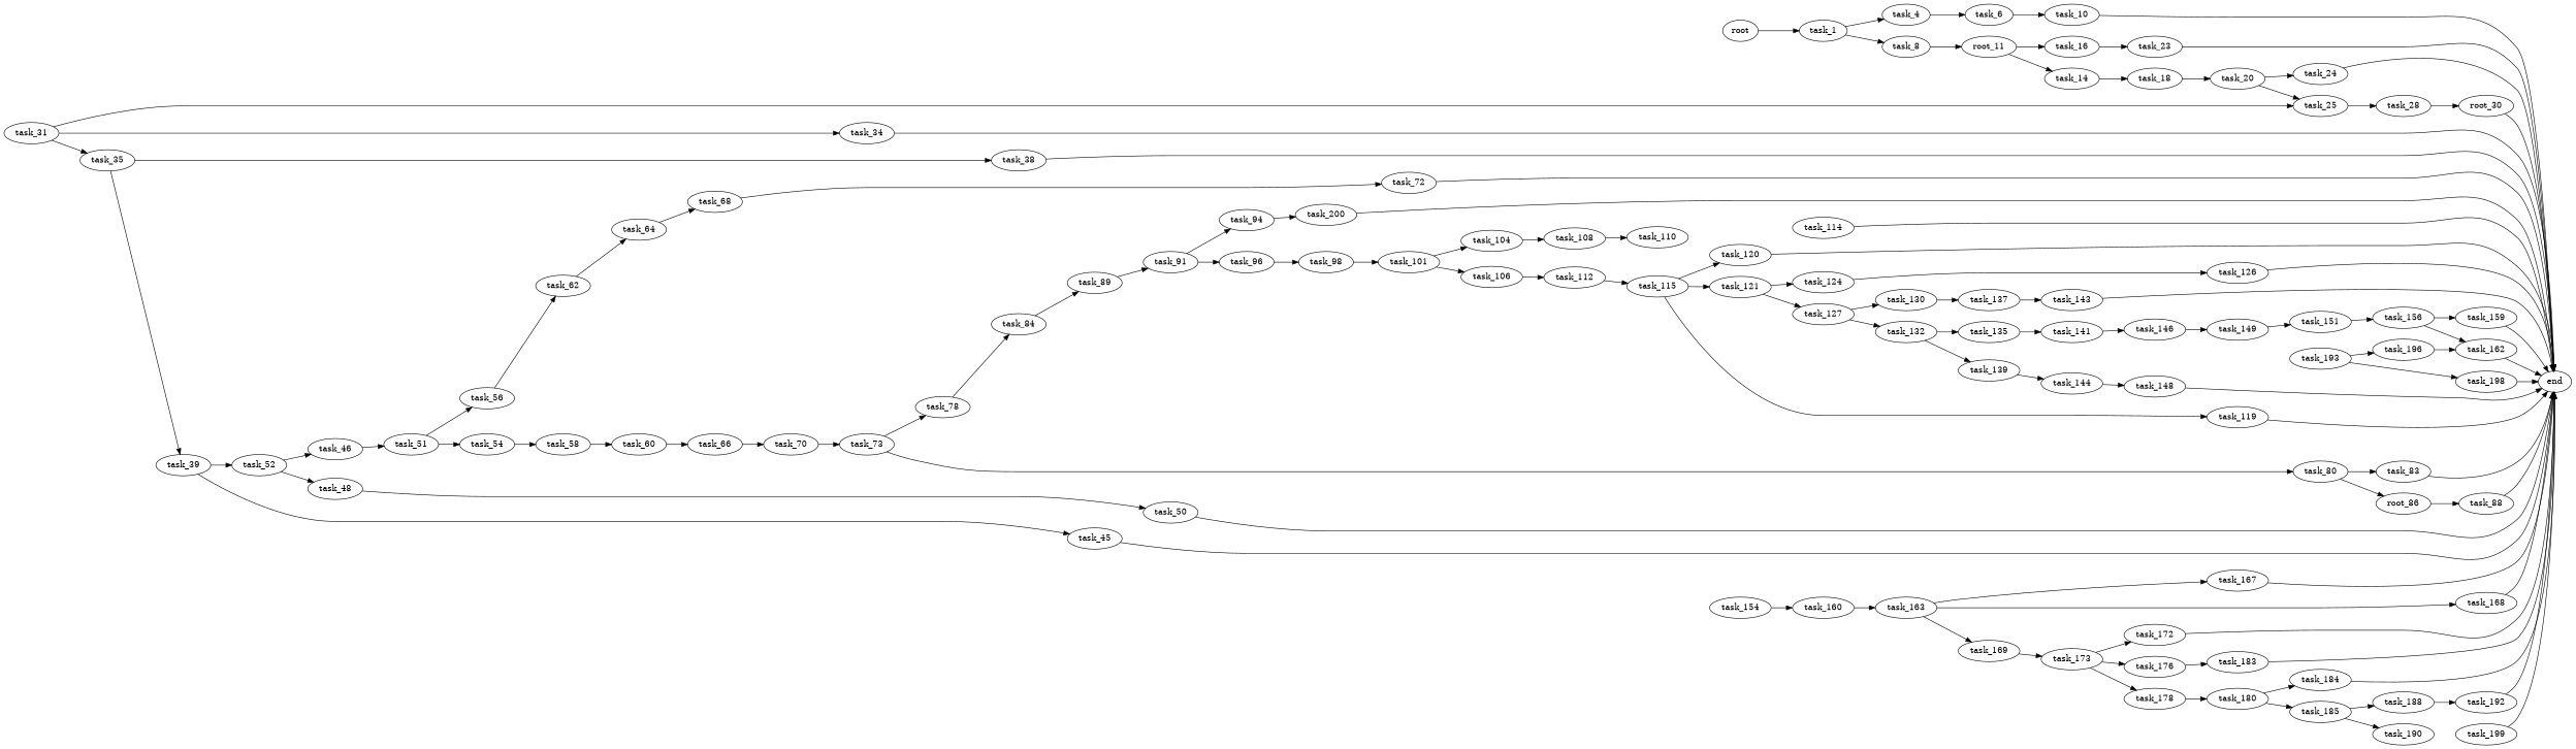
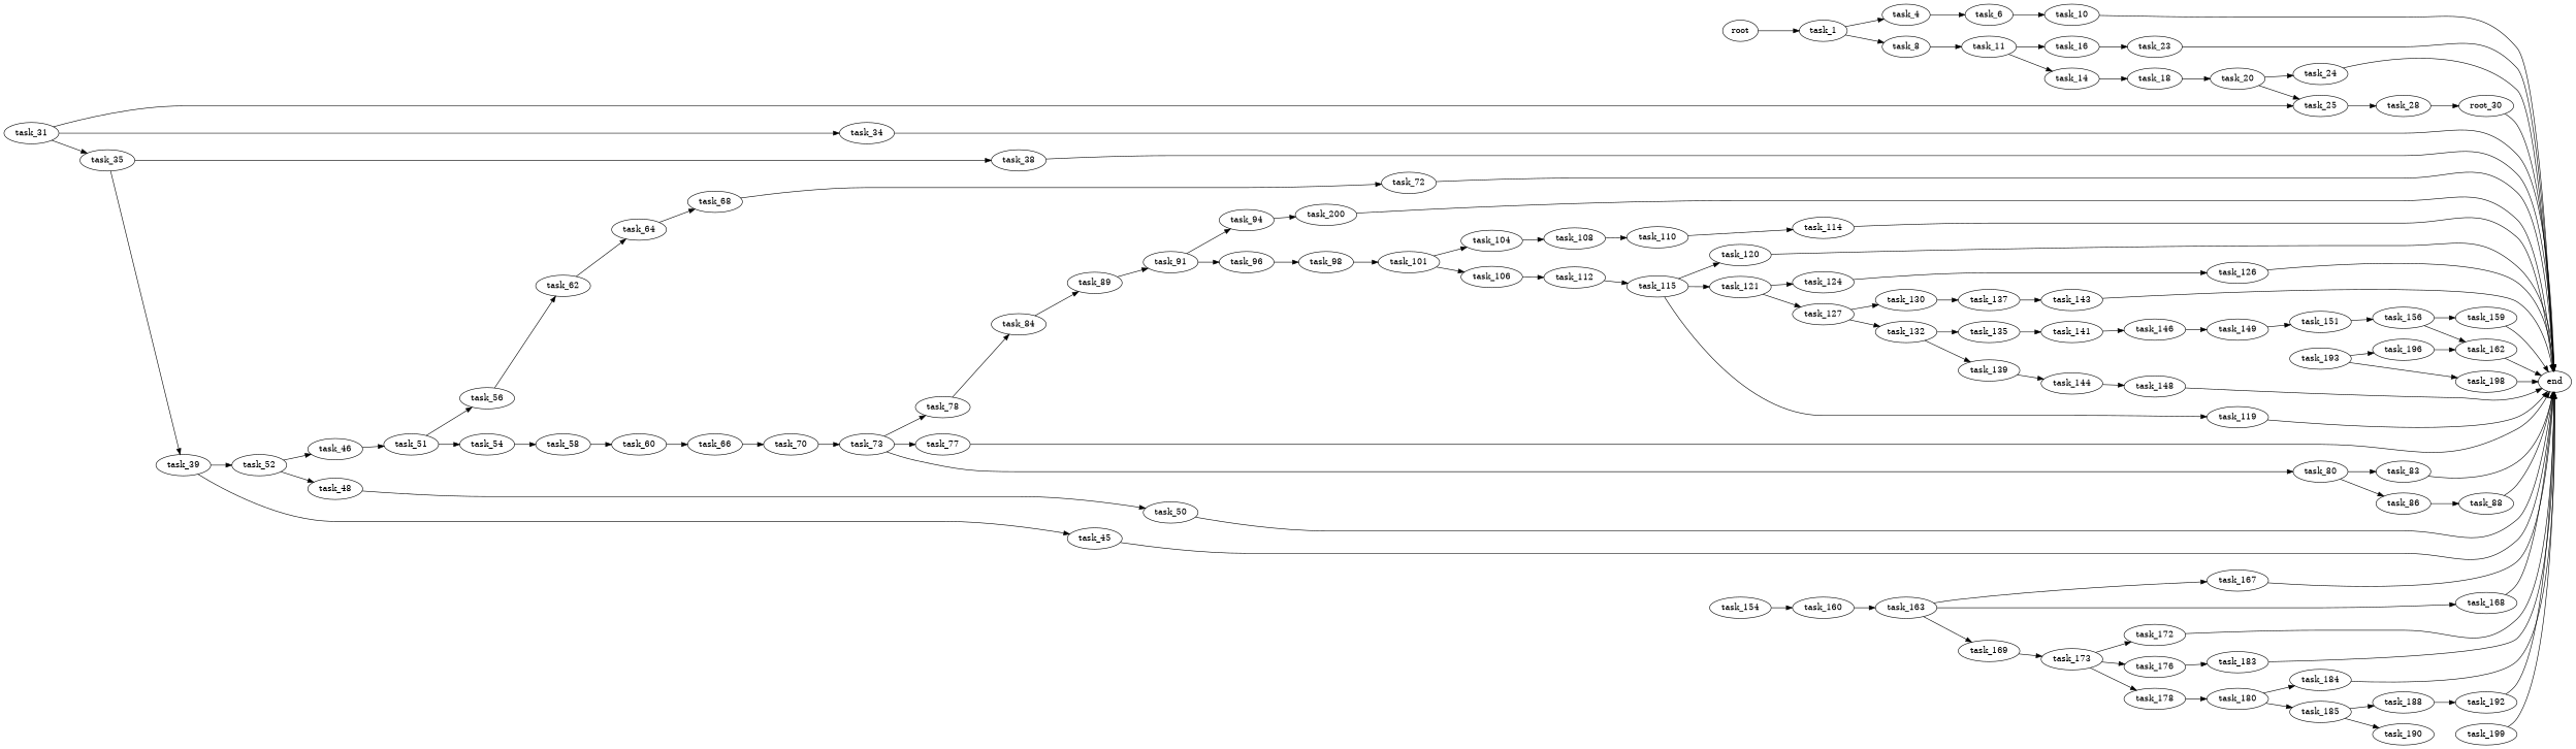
  digraph {
    rankdir=LR
    root
    task_1
    task_4
    task_8
    task_6
-   task_11 [label=root_11]
+   task_11
    task_10
    task_14
    task_16
    end
    task_18
    task_23
    task_20
    task_24
    task_25
    task_28
    n17 [label=root_30]
    task_31
    task_34
    task_35
    task_38
    task_39
    n23 [label=task_52]
    task_45
    task_46
    task_48
    task_51
    task_50
    task_54
    task_56
    task_58
    task_62
    task_60
    task_64
    task_66
    task_68
    task_70
    task_73
    task_72
+   task_77
    task_78
    task_80
    task_84
    task_83
-   task_86 [label=root_86]
+   task_86
    task_89
    task_88
    task_91
    task_94
    task_96
    n51 [label=task_200]
    task_98
    task_101
    task_104
    task_106
    task_108
    task_112
    task_110
    task_115
    task_114
    task_119
    task_120
    task_121
    task_124
    task_127
    task_126
    task_130
    task_132
    task_137
    task_135
    task_139
    task_143
    task_141
    task_144
    task_146
    task_148
    task_149
    task_151
    task_156
    task_154
    task_160
    task_159
    task_162
    task_163
    task_167
    task_168
    task_169
    task_173
    task_172
    task_176
    task_178
    task_183
    task_180
    task_184
    task_185
    task_188
    task_190
    task_192
    task_193
    task_196
    task_198
    task_199
    root -> task_1
    task_1 -> task_4
    task_1 -> task_8
    task_4 -> task_6
    task_8 -> task_11
    task_6 -> task_10
    task_11 -> task_14
    task_11 -> task_16
    task_10 -> end
    task_14 -> task_18
    task_16 -> task_23
    task_18 -> task_20
    task_23 -> end
    task_20 -> task_24
    task_20 -> task_25
    task_24 -> end
    task_25 -> task_28
    task_28 -> n17
    n17 -> end
    task_31 -> task_25
    task_31 -> task_34
    task_31 -> task_35
    task_34 -> end
    task_35 -> task_38
    task_35 -> task_39
    task_38 -> end
    task_39 -> n23
    task_39 -> task_45
    n23 -> task_46
    n23 -> task_48
    task_45 -> end
    task_46 -> task_51
    task_48 -> task_50
    task_51 -> task_54
    task_51 -> task_56
    task_50 -> end
    task_54 -> task_58
    task_56 -> task_62
    task_58 -> task_60
    task_62 -> task_64
    task_60 -> task_66
    task_64 -> task_68
    task_66 -> task_70
    task_68 -> task_72
    task_70 -> task_73
+   task_73 -> task_77
    task_73 -> task_78
    task_73 -> task_80
    task_72 -> end
+   task_77 -> end
    task_78 -> task_84
    task_80 -> task_83
    task_80 -> task_86
    task_84 -> task_89
    task_83 -> end
    task_86 -> task_88
    task_89 -> task_91
    task_88 -> end
    task_91 -> task_94
    task_91 -> task_96
    task_94 -> n51
    task_96 -> task_98
    n51 -> end
    task_98 -> task_101
    task_101 -> task_104
    task_101 -> task_106
    task_104 -> task_108
    task_106 -> task_112
    task_108 -> task_110
    task_112 -> task_115
+   task_110 -> task_114
    task_115 -> task_119
    task_115 -> task_120
    task_115 -> task_121
    task_114 -> end
    task_119 -> end
    task_120 -> end
    task_121 -> task_124
    task_121 -> task_127
    task_124 -> task_126
    task_127 -> task_130
    task_127 -> task_132
    task_126 -> end
    task_130 -> task_137
    task_132 -> task_135
    task_132 -> task_139
    task_137 -> task_143
    task_135 -> task_141
    task_139 -> task_144
    task_143 -> end
    task_141 -> task_146
    task_144 -> task_148
    task_146 -> task_149
    task_148 -> end
    task_149 -> task_151
    task_151 -> task_156
    task_156 -> task_159
    task_156 -> task_162
    task_154 -> task_160
    task_160 -> task_163
    task_159 -> end
    task_162 -> end
    task_163 -> task_167
    task_163 -> task_168
    task_163 -> task_169
    task_167 -> end
    task_168 -> end
    task_169 -> task_173
    task_173 -> task_172
    task_173 -> task_176
    task_173 -> task_178
    task_172 -> end
    task_176 -> task_183
    task_178 -> task_180
    task_183 -> end
    task_180 -> task_184
    task_180 -> task_185
    task_184 -> end
    task_185 -> task_188
    task_185 -> task_190
    task_188 -> task_192
    task_192 -> end
    task_193 -> task_196
    task_193 -> task_198
    task_196 -> task_162
    task_198 -> end
    task_199 -> end
  }
